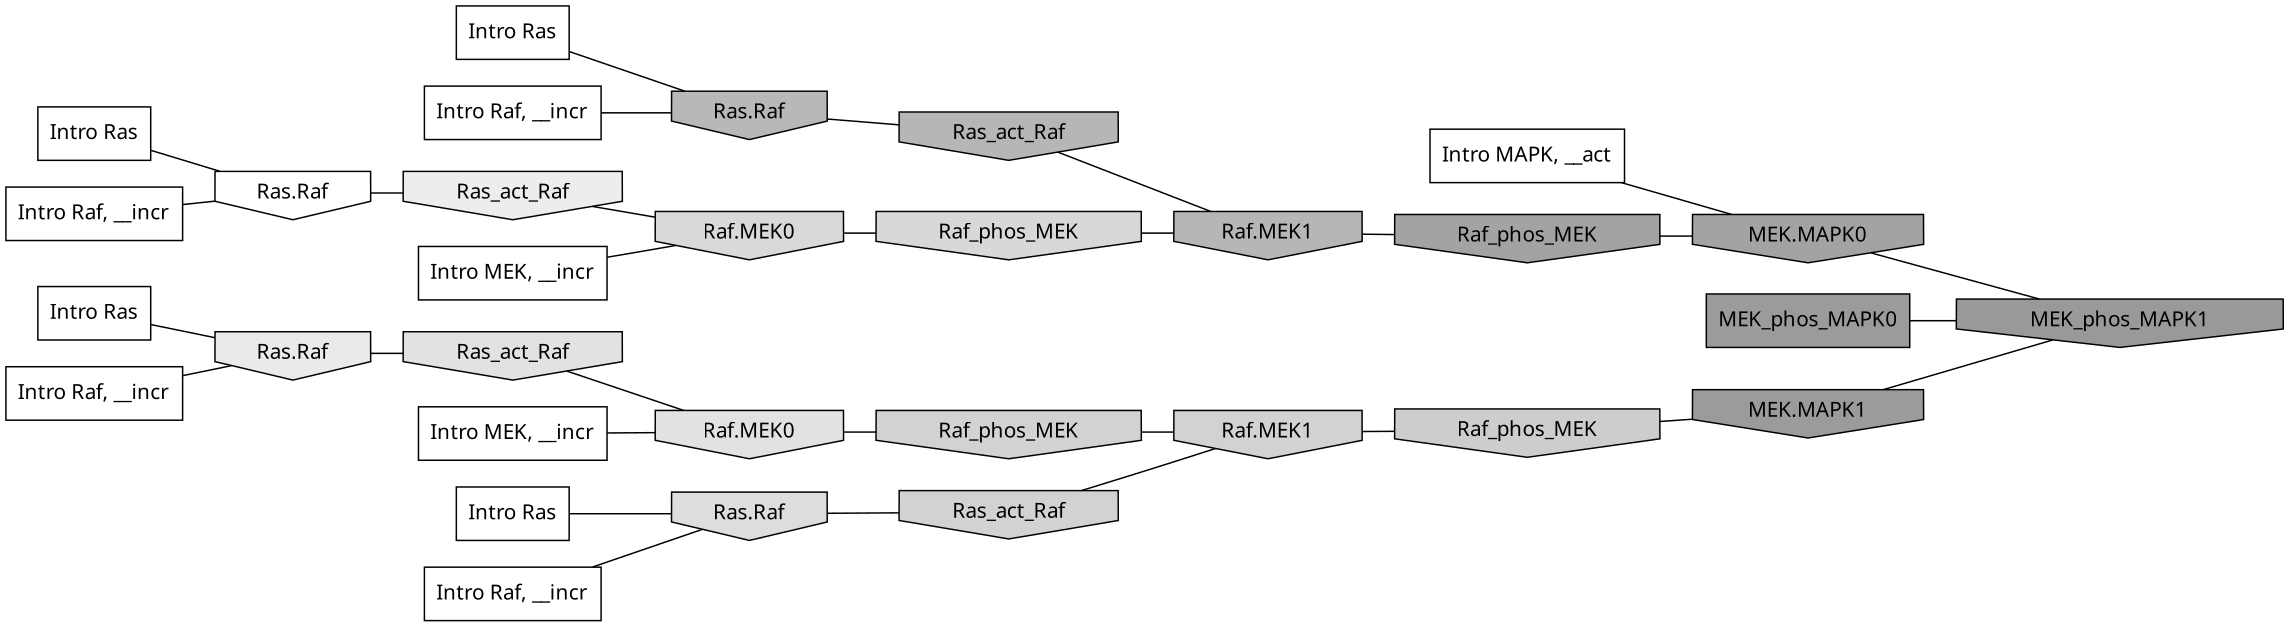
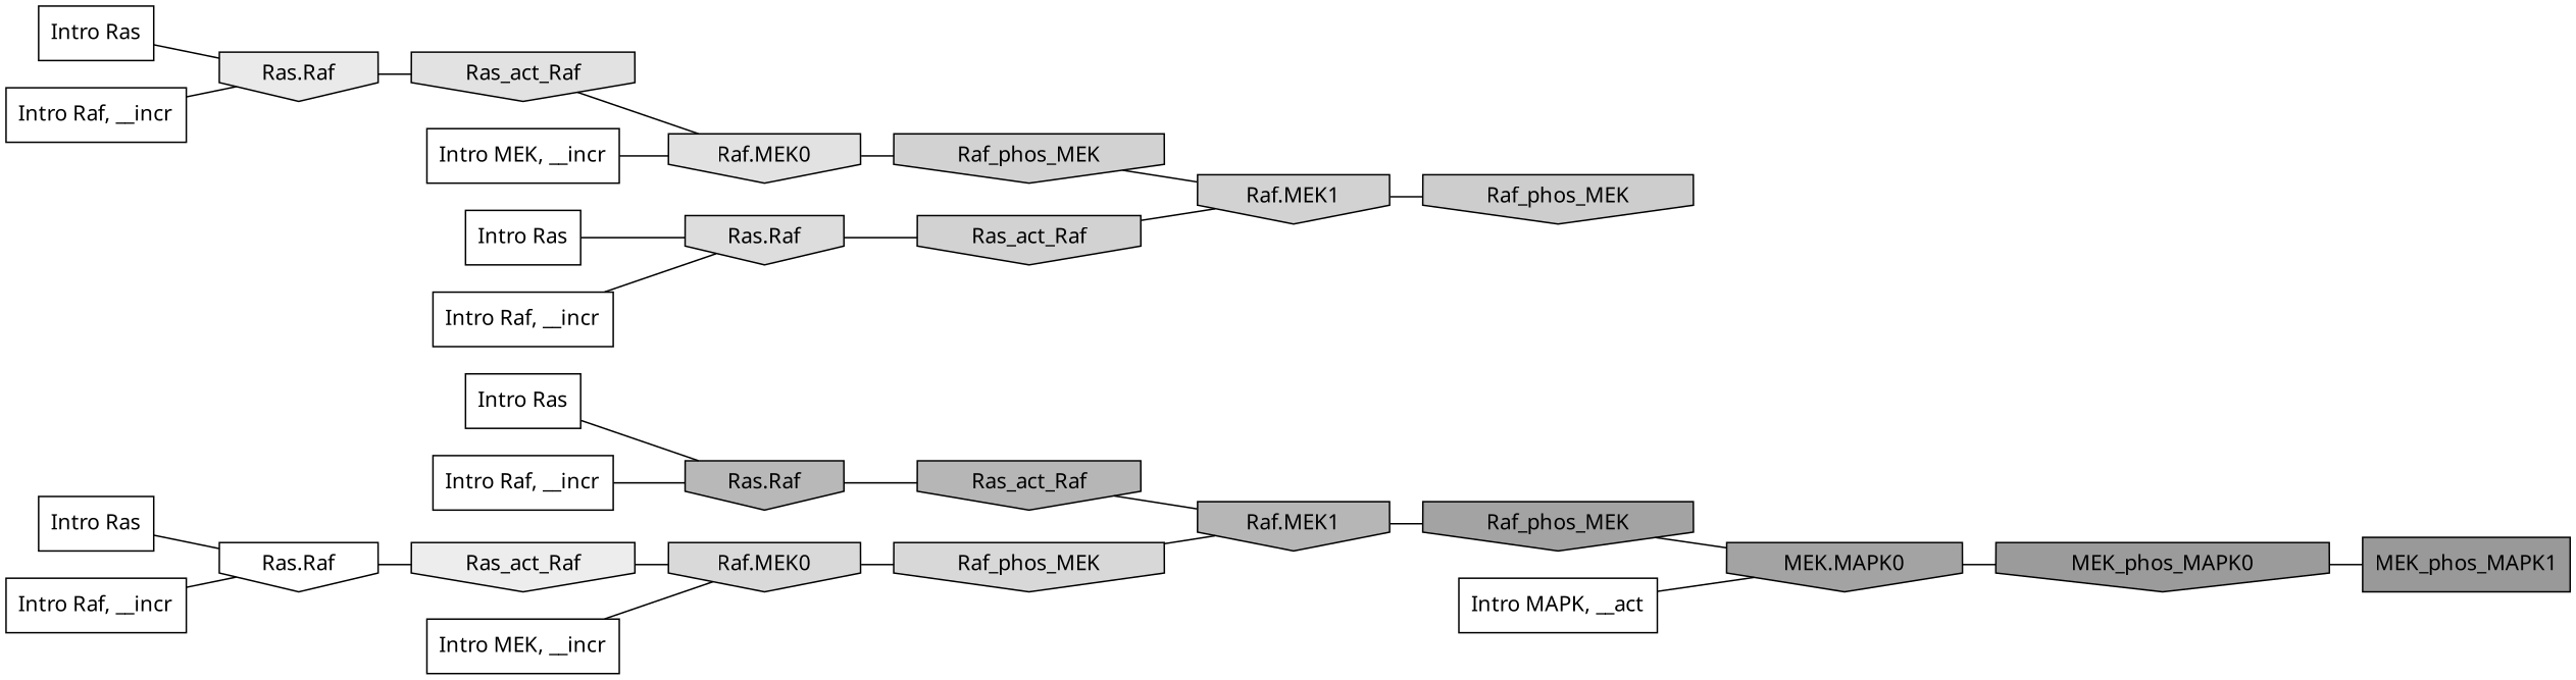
  digraph {
    rankdir=LR
    ranksep=0.30
    node [fillcolor="0.000 0.000 1.000" fontname="CMU Serif" shape=invhouse style=filled]
    edge [color="0.000 0.000 0.000" dir=none fontname="CMU Serif"]
    n1 [label="Intro Ras" shape=rectangle]
    n2 [fillcolor="0.000 0.000 0.719" label="Ras.Raf"]
    n3 [fillcolor="0.000 0.000 0.714" label=Ras_act_Raf]
    n4 [label="Intro Ras" shape=rectangle]
    n5 [fillcolor="0.000 0.000 0.915" label="Ras.Raf"]
    n6 [fillcolor="0.000 0.000 0.885" label=Ras_act_Raf]
    n7 [label="Intro Ras" shape=rectangle]
    n8 [fillcolor="0.000 0.000 0.867" label="Ras.Raf"]
    n9 [fillcolor="0.000 0.000 0.823" label=Ras_act_Raf]
    n10 [label="Intro Ras" shape=rectangle]
    n11 [label="Ras.Raf"]
    n12 [fillcolor="0.000 0.000 0.926" label=Ras_act_Raf]
    n13 [label="Intro Raf, __incr" shape=rectangle]
    n14 [label="Intro Raf, __incr" shape=rectangle]
    n15 [label="Intro Raf, __incr" shape=rectangle]
    n16 [label="Intro Raf, __incr" shape=rectangle]
    n17 [label="Intro MEK, __incr" shape=rectangle]
    n18 [fillcolor="0.000 0.000 0.851" label="Raf.MEK0"]
    n19 [fillcolor="0.000 0.000 0.847" label=Raf_phos_MEK]
    n20 [label="Intro MEK, __incr" shape=rectangle]
    n21 [fillcolor="0.000 0.000 0.885" label="Raf.MEK0"]
    n22 [fillcolor="0.000 0.000 0.823" label=Raf_phos_MEK]
    n23 [label="Intro MAPK, __act" shape=rectangle]
    n24 [fillcolor="0.000 0.000 0.639" label="MEK.MAPK0"]
-   n25 [fillcolor="0.000 0.000 0.607" label=MEK_phos_MAPK0 shape=box]
+   n25 [fillcolor="0.000 0.000 0.607" label=MEK_phos_MAPK0]
    n26 [fillcolor="0.000 0.000 0.823" label="Raf.MEK1"]
    n27 [fillcolor="0.000 0.000 0.714" label="Raf.MEK1"]
    n28 [fillcolor="0.000 0.000 0.639" label=Raf_phos_MEK]
    n29 [fillcolor="0.000 0.000 0.801" label=Raf_phos_MEK]
-   n30 [fillcolor="0.000 0.000 0.606" label="MEK.MAPK1"]
-   n31 [fillcolor="0.000 0.000 0.600" label=MEK_phos_MAPK1]
+   n31 [fillcolor="0.000 0.000 0.600" label=MEK_phos_MAPK1 shape=box]
    n1 -> n2
    n2 -> n3
    n3 -> n27
    n4 -> n5
    n5 -> n6
    n6 -> n21
    n7 -> n8
    n8 -> n9
    n9 -> n26
    n10 -> n11
    n11 -> n12
    n12 -> n18
    n13 -> n2
    n14 -> n8
    n15 -> n11
    n16 -> n5
    n17 -> n18
    n18 -> n19
    n19 -> n27
    n20 -> n21
    n21 -> n22
    n22 -> n26
    n23 -> n24
-   n24 -> n31
+   n24 -> n25
    n25 -> n31
    n26 -> n29
    n27 -> n28
    n28 -> n24
-   n29 -> n30
-   n30 -> n31
  }
